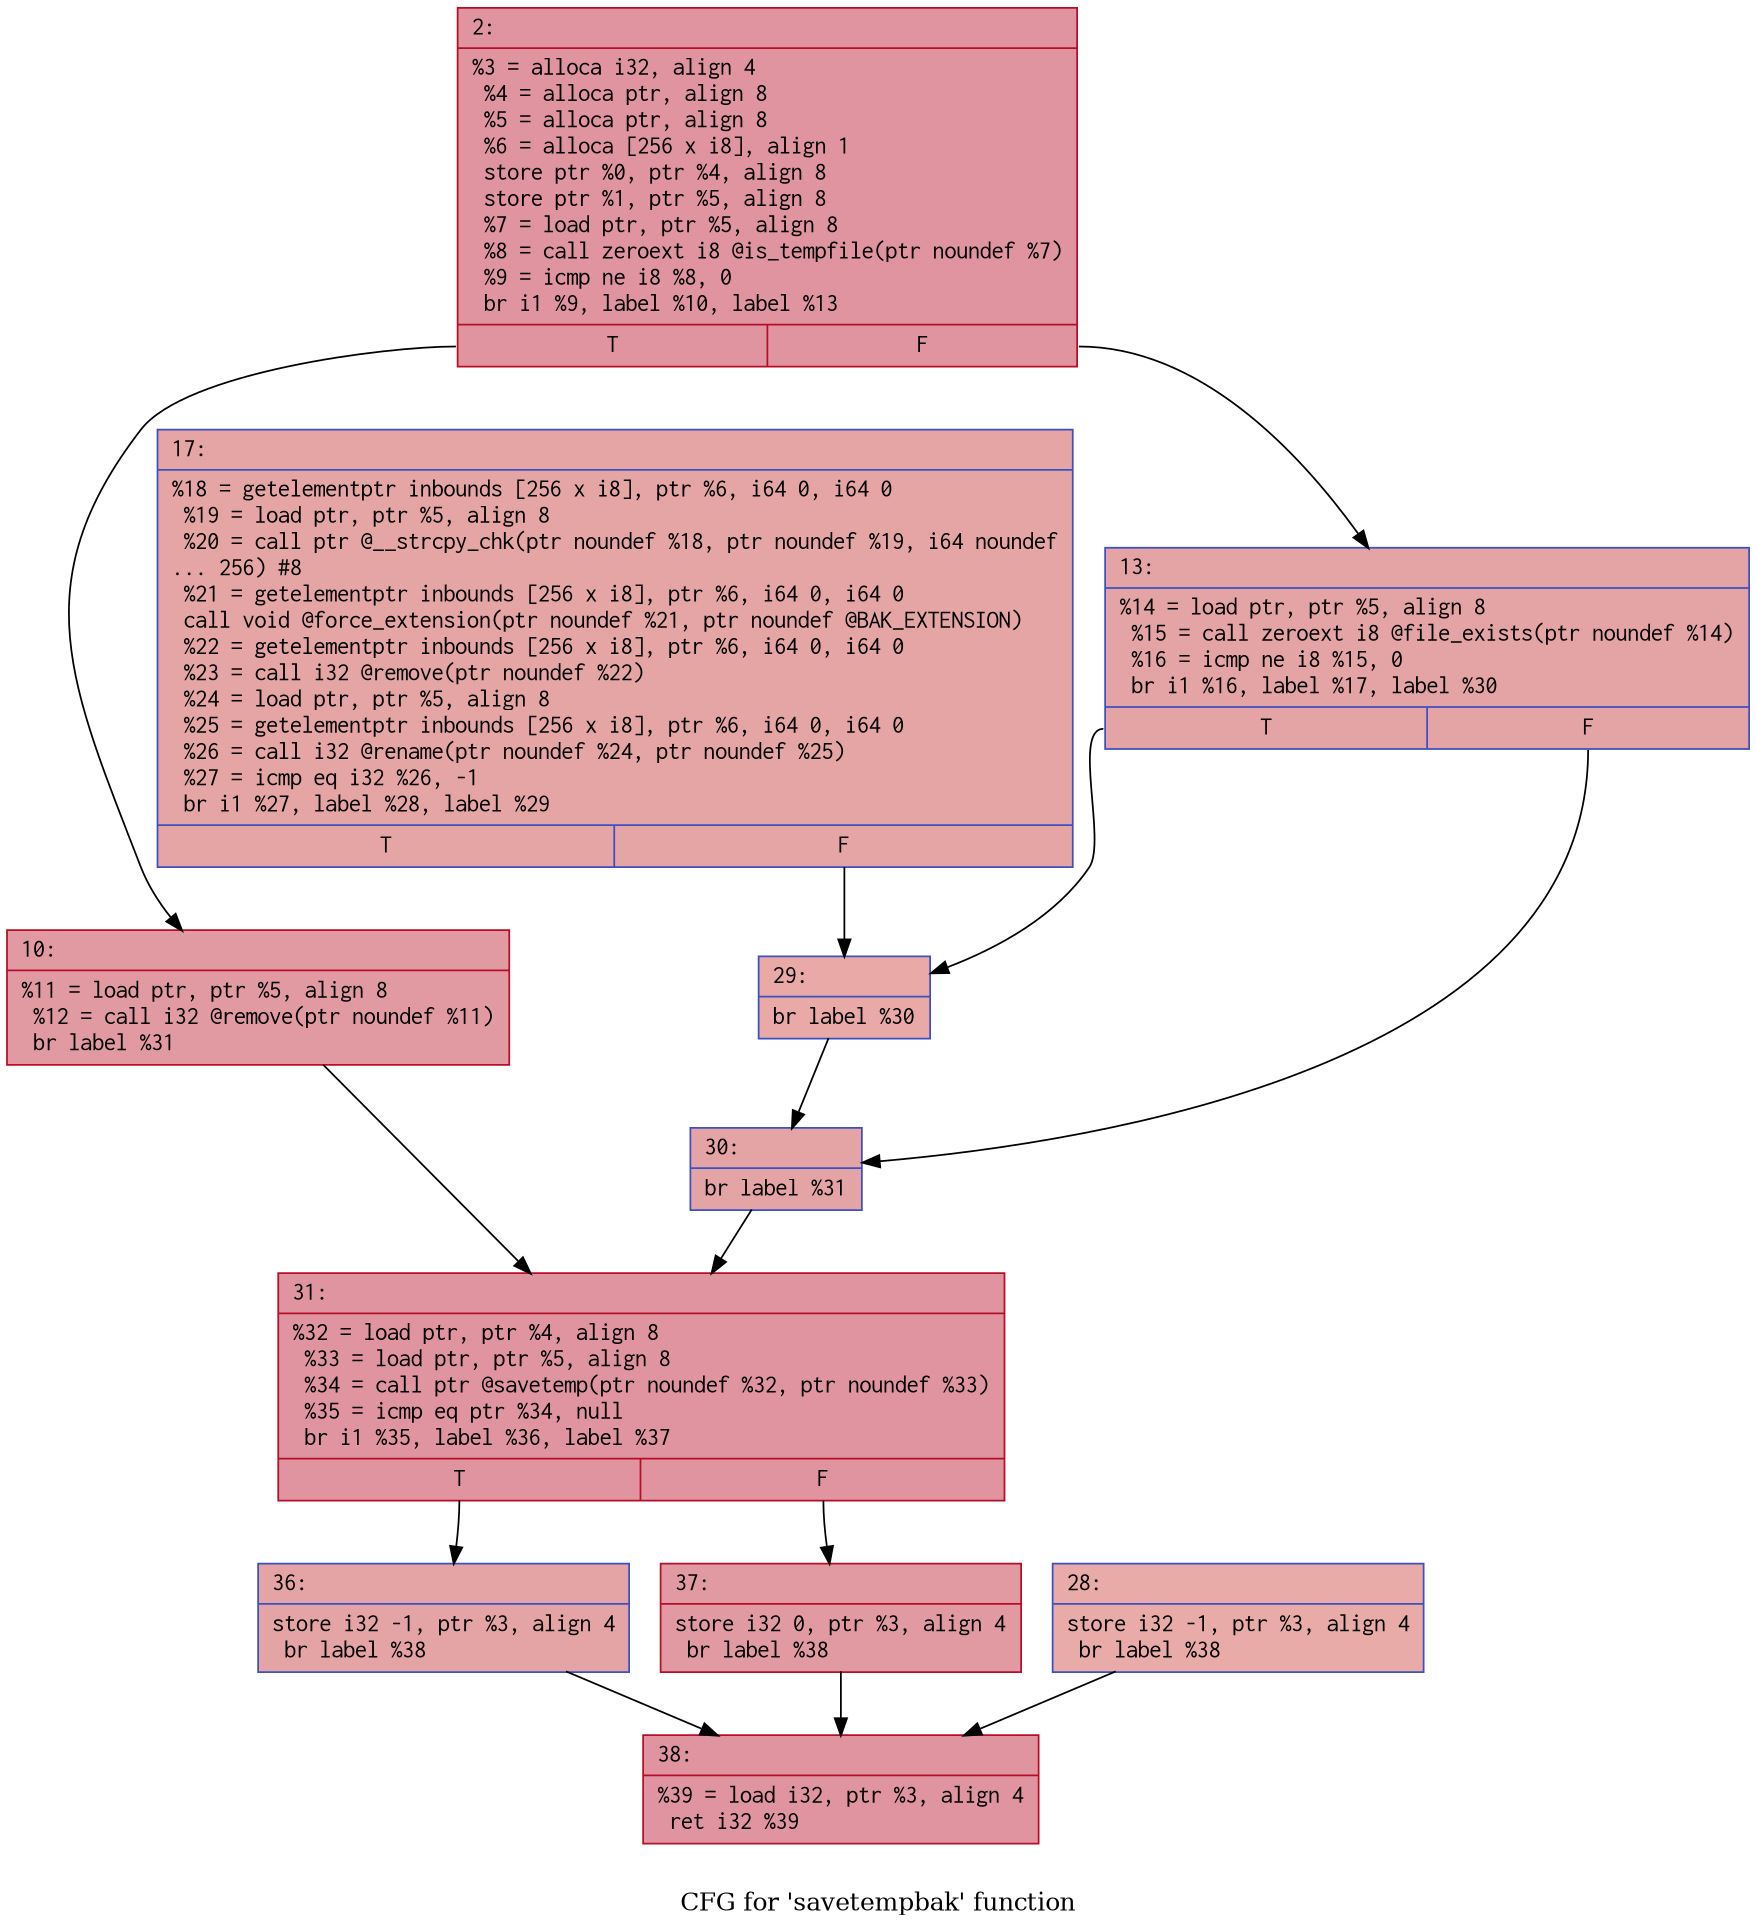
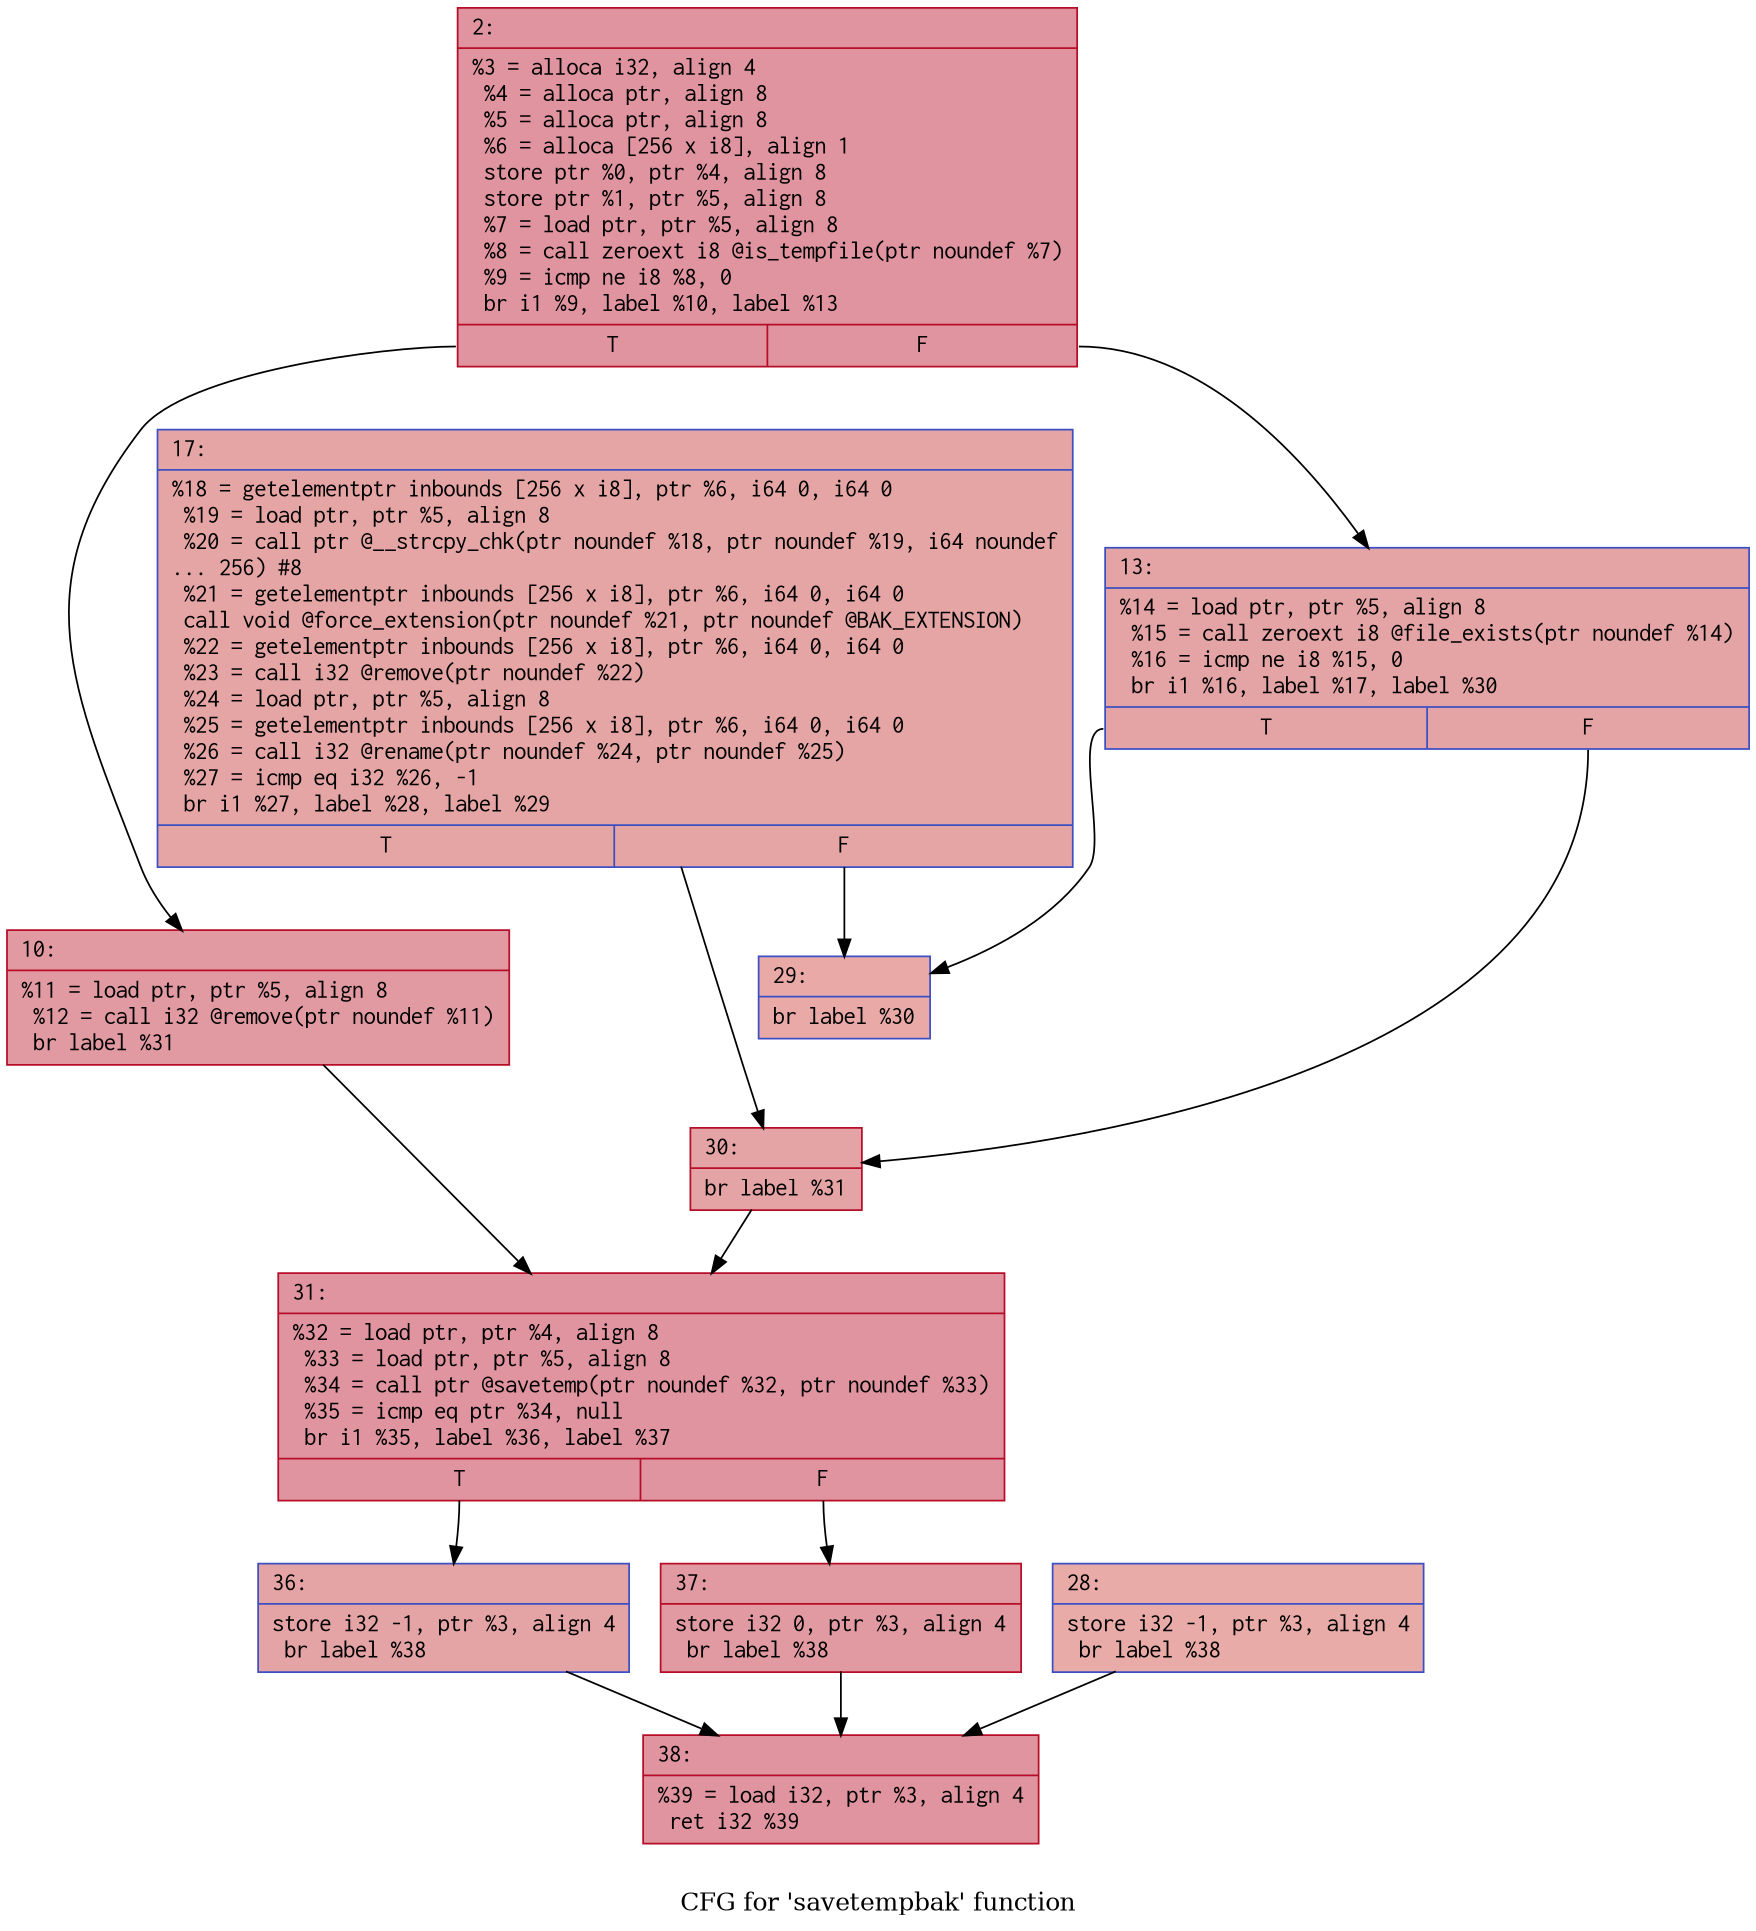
  digraph {
    label="CFG for 'savetempbak' function"
    node [color="#3d50c3ff" fillcolor="#b70d2870" fontname=Courier shape=record style=filled]
    n1 [color="#b70d28ff" label="{2:\l|  %3 = alloca i32, align 4\l  %4 = alloca ptr, align 8\l  %5 = alloca ptr, align 8\l  %6 = alloca [256 x i8], align 1\l  store ptr %0, ptr %4, align 8\l  store ptr %1, ptr %5, align 8\l  %7 = load ptr, ptr %5, align 8\l  %8 = call zeroext i8 @is_tempfile(ptr noundef %7)\l  %9 = icmp ne i8 %8, 0\l  br i1 %9, label %10, label %13\l|{<s0>T|<s1>F}}"]
    n2 [color="#b70d28ff" fillcolor="#bb1b2c70" label="{10:\l|  %11 = load ptr, ptr %5, align 8\l  %12 = call i32 @remove(ptr noundef %11)\l  br label %31\l}"]
    n3 [fillcolor="#c32e3170" label="{13:\l|  %14 = load ptr, ptr %5, align 8\l  %15 = call zeroext i8 @file_exists(ptr noundef %14)\l  %16 = icmp ne i8 %15, 0\l  br i1 %16, label %17, label %30\l|{<s0>T|<s1>F}}"]
    n4 [color="#b70d28ff" label="{31:\l|  %32 = load ptr, ptr %4, align 8\l  %33 = load ptr, ptr %5, align 8\l  %34 = call ptr @savetemp(ptr noundef %32, ptr noundef %33)\l  %35 = icmp eq ptr %34, null\l  br i1 %35, label %36, label %37\l|{<s0>T|<s1>F}}"]
-   n5 [fillcolor="#c32e3170" label="{30:\l|  br label %31\l}"]
+   n5 [color="#b70d28ff" fillcolor="#c32e3170" label="{30:\l|  br label %31\l}"]
    n6 [fillcolor="#ca3b3770" label="{29:\l|  br label %30\l}"]
    n7 [fillcolor="#c32e3170" label="{36:\l|  store i32 -1, ptr %3, align 4\l  br label %38\l}"]
    n8 [color="#b70d28ff" fillcolor="#bb1b2c70" label="{37:\l|  store i32 0, ptr %3, align 4\l  br label %38\l}"]
    n9 [fillcolor="#c5333470" label="{17:\l|  %18 = getelementptr inbounds [256 x i8], ptr %6, i64 0, i64 0\l  %19 = load ptr, ptr %5, align 8\l  %20 = call ptr @__strcpy_chk(ptr noundef %18, ptr noundef %19, i64 noundef\l... 256) #8\l  %21 = getelementptr inbounds [256 x i8], ptr %6, i64 0, i64 0\l  call void @force_extension(ptr noundef %21, ptr noundef @BAK_EXTENSION)\l  %22 = getelementptr inbounds [256 x i8], ptr %6, i64 0, i64 0\l  %23 = call i32 @remove(ptr noundef %22)\l  %24 = load ptr, ptr %5, align 8\l  %25 = getelementptr inbounds [256 x i8], ptr %6, i64 0, i64 0\l  %26 = call i32 @rename(ptr noundef %24, ptr noundef %25)\l  %27 = icmp eq i32 %26, -1\l  br i1 %27, label %28, label %29\l|{<s0>T|<s1>F}}"]
    n10 [color="#b70d28ff" label="{38:\l|  %39 = load i32, ptr %3, align 4\l  ret i32 %39\l}"]
    n11 [fillcolor="#cc403a70" label="{28:\l|  store i32 -1, ptr %3, align 4\l  br label %38\l}"]
    n1 -> n2 [tailport=s0]
    n1 -> n3 [tailport=s1]
    n2 -> n4
    n3 -> n5 [tailport=s1]
    n3 -> n6 [tailport=s0]
    n4 -> n7 [tailport=s0]
    n4 -> n8 [tailport=s1]
    n5 -> n4
-   n6 -> n5
+   n9 -> n5
    n7 -> n10
    n8 -> n10
    n9 -> n6 [tailport=s1]
    n11 -> n10
  }
